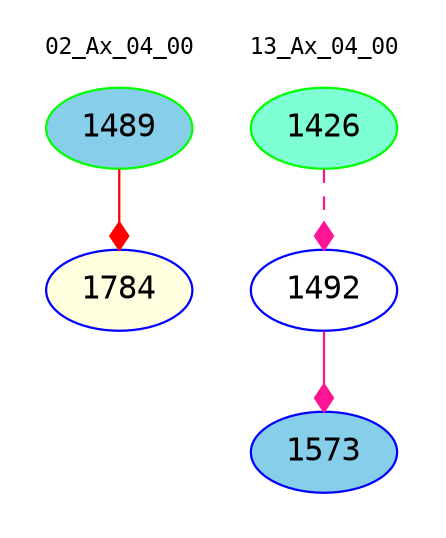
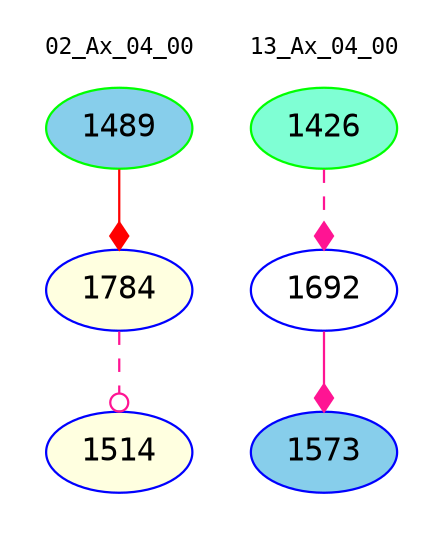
  digraph {
    fontname="DejaVu Sans Mono"
    node [color=blue fillcolor=skyblue fontname="DejaVu Sans Mono" style=filled]
    edge [arrowhead=diamond color=deeppink fontname="DejaVu Sans Mono" style=solid]
    n1 [color=green label=1489]
    n2 [fillcolor=lightyellow label=1784]
+   n3 [fillcolor=lightyellow label=1514]
    n4 [color=green fillcolor=aquamarine label=1426]
-   n5 [fillcolor=white label=1492]
+   n5 [fillcolor=white label=1692]
    n6 [label=1573]
    subgraph cluster_1 {
      color=white
      fontsize=10
      label="02_Ax_04_00"
      n1
      n2
+     n3
    }
    subgraph cluster_2 {
      color=white
      fontsize=10
      label="13_Ax_04_00"
      n4
      n5
      n6
    }
    n1 -> n2 [color=red]
+   n2 -> n3 [arrowhead=odot style=dashed]
    n4 -> n5 [style=dashed]
    n5 -> n6
  }
